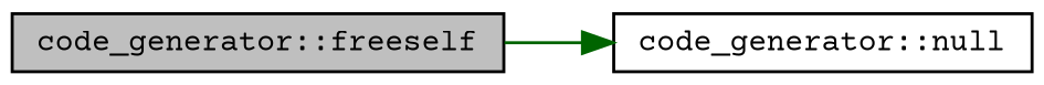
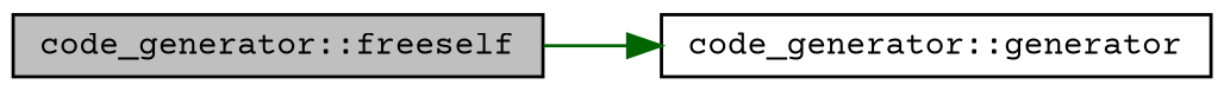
  digraph {
    rankdir=LR
    fontname="Courier Prime"
    node [color=black fontname="Courier Prime" fontsize=10 shape=record style=filled]
    n1 [fillcolor=grey75 fontcolor=black height=0.2 label="code_generator::freeself" width=0.4]
-   n2 [fillcolor=white height=0.2 label="code_generator::null" width=0.4]
+   n2 [fillcolor=white height=0.2 label="code_generator::generator" width=0.4]
    n1 -> n2 [color=darkgreen fontname="Courier Prime" fontsize=10 labelfontname=Helvetica labelfontsize=10 style=solid]
  }
